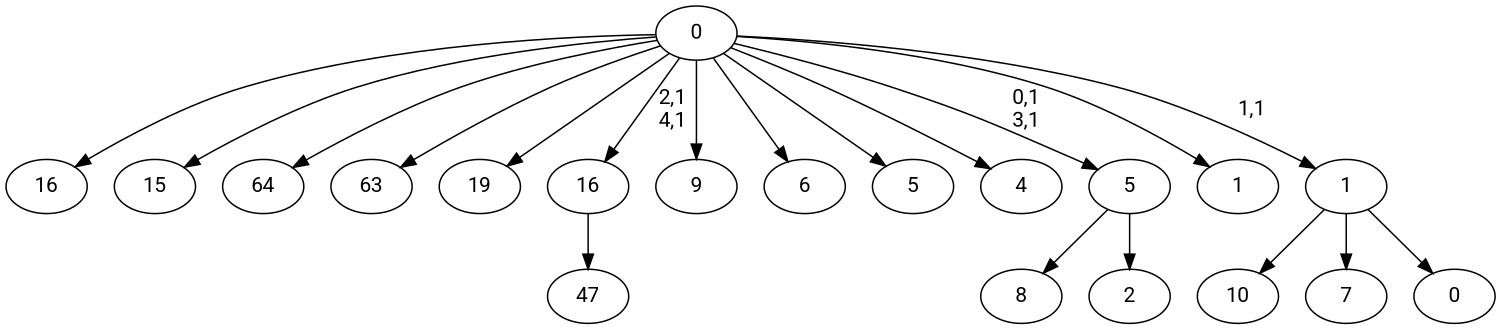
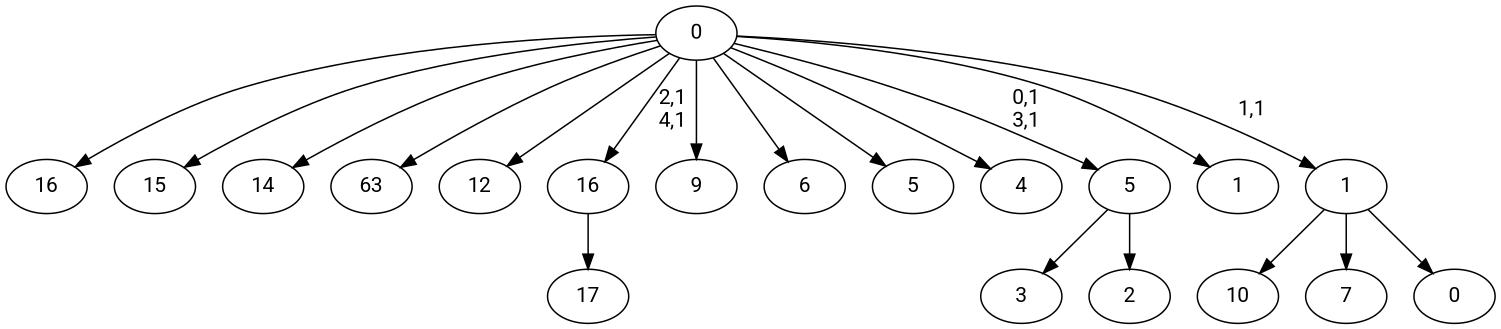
  digraph {
    fontname=Roboto
    node [fontname=Roboto]
    edge [fontname=Roboto]
-   n1 [label=47]
+   n1 [label=17]
    n2 [label=16]
    n3 [label=15]
-   n4 [label=64]
+   n4 [label=14]
    n5 [label=63]
-   n6 [label=19]
+   n6 [label=12]
    16
    n8 [label=10]
    n9 [label=9]
    n10 [label=7]
    n11 [label=6]
    n12 [label=5]
    n13 [label=4]
-   n14 [label=8]
+   n14 [label=3]
    n15 [label=2]
    5
    n17 [label=1]
    n18 [label=0]
    1
    0
    16 -> n1
    5 -> n14
    5 -> n15
    1 -> n8
    1 -> n10
    1 -> n18
    0 -> n2
    0 -> n3
    0 -> n4
    0 -> n5
    0 -> n6
    0 -> 16 [label="2,1\n4,1"]
    0 -> n9
    0 -> n11
    0 -> n12
    0 -> n13
    0 -> 5 [label="0,1\n3,1"]
    0 -> n17
    0 -> 1 [label="1,1"]
  }
